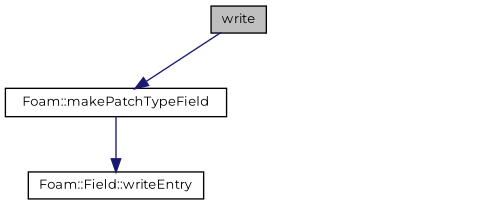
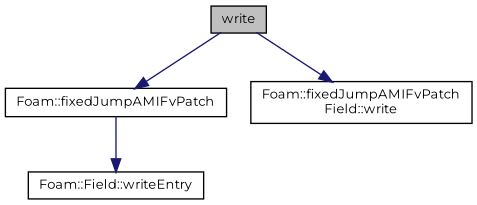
  digraph {
    fontname=Montserrat
    rankdir=TB
    node [color=black fontname=Montserrat fontsize=10 shape=record]
    edge [color=midnightblue fontname=Montserrat fontsize=10 labelfontname=Helvetica labelfontsize=10 style=solid]
    n1 [fillcolor=grey75 fontcolor=black height=0.2 label=write style=filled width=0.4]
-   n2 [height=0.2 label="Foam::makePatchTypeField" width=0.4]
+   n2 [height=0.2 label="Foam::fixedJumpAMIFvPatch" width=0.4]
+   n3 [height=0.2 label="Foam::fixedJumpAMIFvPatch\lField::write" width=0.4]
    n4 [height=0.2 label="Foam::Field::writeEntry" width=0.4]
    n1 -> n2
+   n1 -> n3
    n2 -> n4
  }
